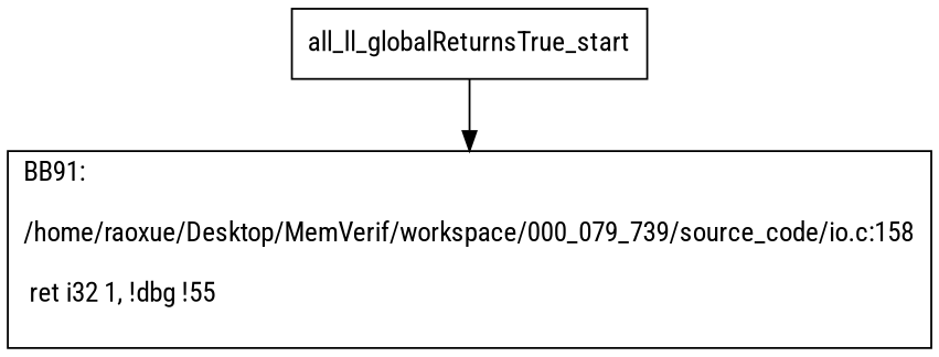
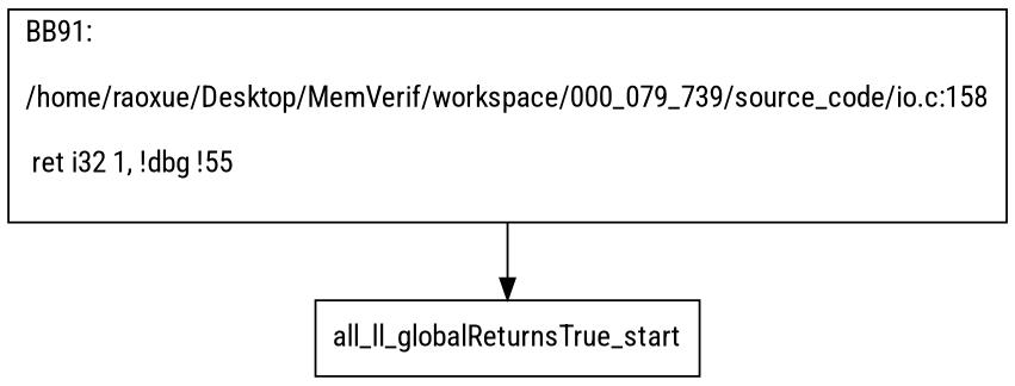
  digraph {
    fontname="Roboto Condensed"
    node [shape=record fontname="Roboto Condensed"]
    n1 [label="{all_ll_globalReturnsTrue_start}"]
    n2 [label="{BB91:\l\l/home/raoxue/Desktop/MemVerif/workspace/000_079_739/source_code/io.c:158\l\n  ret i32 1, !dbg !55\l\n}"]
-   n1 -> n2 [fontname="Roboto Condensed"]
+   n2 -> n1 [fontname="Roboto Condensed"]
  }
